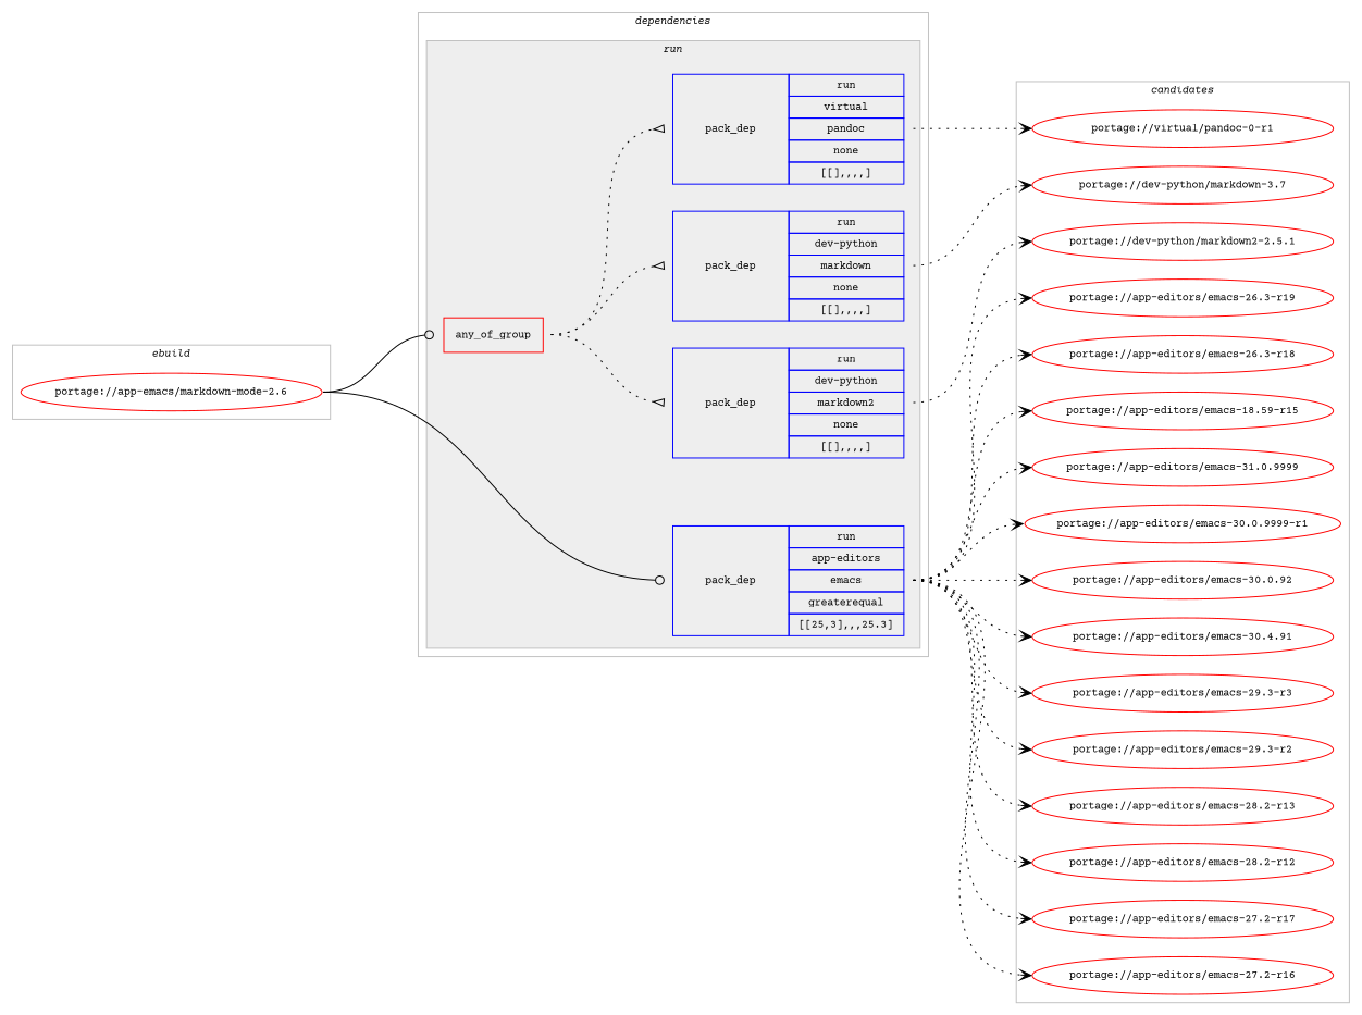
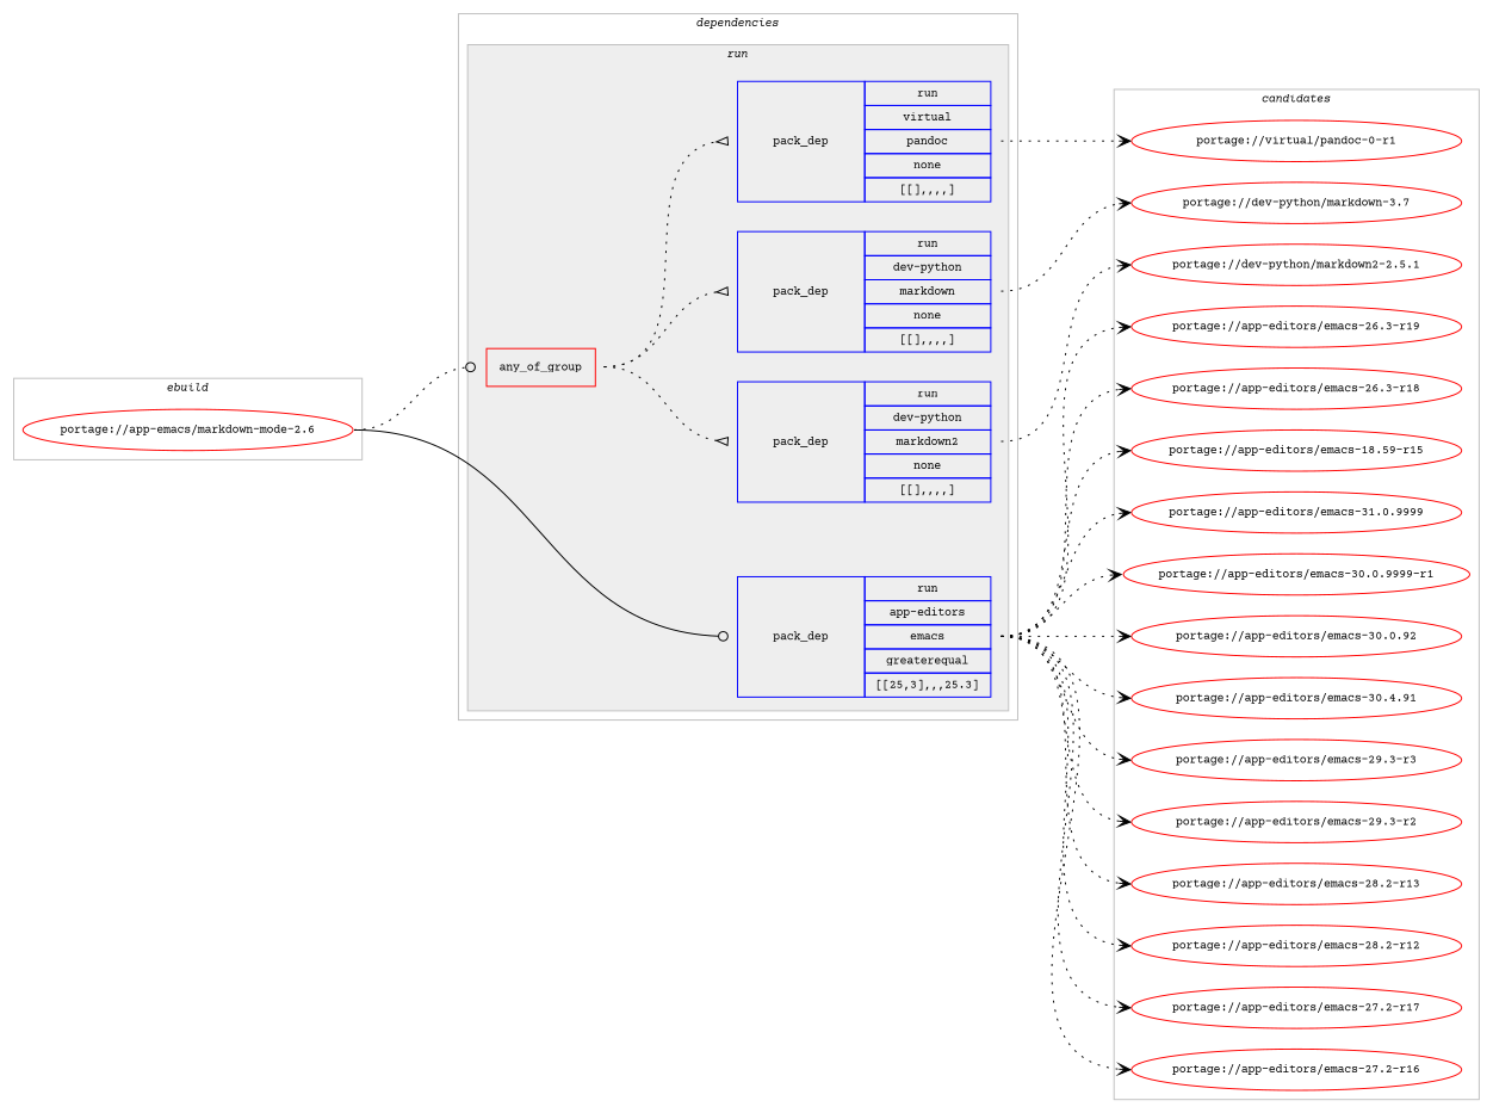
  digraph {
    compound=true
    concentrate=true
    fontname="Courier Prime"
    fontsize=10
    newrank=true
    rankdir=LR
    ranksep=1.5
    node [color=red fontname="Courier Prime" fontsize=10]
    edge [arrowhead=vee fontname="Courier Prime" headport=w style=dotted tailport=e weight=100]
    n1 [label="portage://app-emacs/markdown-mode-2.6" width=4]
    n2 [color=blue label=<<TABLE BORDER="0" CELLBORDER="1" CELLSPACING="0" CELLPADDING="4" WIDTH="220"><TR><TD ROWSPAN="6" CELLPADDING="30">pack_dep</TD></TR><TR><TD WIDTH="110">run</TD></TR><TR><TD>dev-python</TD></TR><TR><TD>markdown2</TD></TR><TR><TD>none</TD></TR><TR><TD>[[],,,,]</TD></TR></TABLE>> shape=none]
    n3 [color=blue label=<<TABLE BORDER="0" CELLBORDER="1" CELLSPACING="0" CELLPADDING="4" WIDTH="220"><TR><TD ROWSPAN="6" CELLPADDING="30">pack_dep</TD></TR><TR><TD WIDTH="110">run</TD></TR><TR><TD>dev-python</TD></TR><TR><TD>markdown</TD></TR><TR><TD>none</TD></TR><TR><TD>[[],,,,]</TD></TR></TABLE>> shape=none]
    n4 [color=blue label=<<TABLE BORDER="0" CELLBORDER="1" CELLSPACING="0" CELLPADDING="4" WIDTH="220"><TR><TD ROWSPAN="6" CELLPADDING="30">pack_dep</TD></TR><TR><TD WIDTH="110">run</TD></TR><TR><TD>virtual</TD></TR><TR><TD>pandoc</TD></TR><TR><TD>none</TD></TR><TR><TD>[[],,,,]</TD></TR></TABLE>> shape=none]
    n5 [label=<<TABLE BORDER="0" CELLBORDER="1" CELLSPACING="0" CELLPADDING="4"><TR><TD CELLPADDING="10">any_of_group</TD></TR></TABLE>> shape=none]
    n6 [color=blue label=<<TABLE BORDER="0" CELLBORDER="1" CELLSPACING="0" CELLPADDING="4" WIDTH="220"><TR><TD ROWSPAN="6" CELLPADDING="30">pack_dep</TD></TR><TR><TD WIDTH="110">run</TD></TR><TR><TD>app-editors</TD></TR><TR><TD>emacs</TD></TR><TR><TD>greaterequal</TD></TR><TR><TD>[[25,3],,,25.3]</TD></TR></TABLE>> shape=none]
    n7 [label="portage://dev-python/markdown2-2.5.1" width=4]
    n8 [label="portage://dev-python/markdown-3.7" width=4]
    n9 [label="portage://virtual/pandoc-0-r1" width=4]
    n10 [label="portage://app-editors/emacs-31.0.9999" width=4]
    n11 [label="portage://app-editors/emacs-30.0.9999-r1" width=4]
    n12 [label="portage://app-editors/emacs-30.0.92" width=4]
    n13 [label="portage://app-editors/emacs-30.4.91" width=4]
    n14 [label="portage://app-editors/emacs-29.3-r3" width=4]
    n15 [label="portage://app-editors/emacs-29.3-r2" width=4]
    n16 [label="portage://app-editors/emacs-28.2-r13" width=4]
    n17 [label="portage://app-editors/emacs-28.2-r12" width=4]
    n18 [label="portage://app-editors/emacs-27.2-r17" width=4]
    n19 [label="portage://app-editors/emacs-27.2-r16" width=4]
    n20 [label="portage://app-editors/emacs-26.3-r19" width=4]
    n21 [label="portage://app-editors/emacs-26.3-r18" width=4]
    n22 [label="portage://app-editors/emacs-18.59-r15" width=4]
    subgraph cluster_1 {
      color=gray
      label=<<i>ebuild</i>>
      n1
    }
    subgraph cluster_2 {
      color=gray
      label=<<i>dependencies</i>>
      subgraph cluster_3 {
        color=gray
        fillcolor="#eeeeee"
        label=<<i>compile</i>>
        style=filled
      }
      subgraph cluster_4 {
        color=gray
        fillcolor="#eeeeee"
        label=<<i>compile and run</i>>
        style=filled
      }
      subgraph cluster_5 {
        color=gray
        fillcolor="#eeeeee"
        label=<<i>run</i>>
        style=filled
        subgraph sub_6 {
          color=gray
          fillcolor="#eeeeee"
          label=<<i>run</i>>
          style=filled
          n5
          subgraph sub_7 {
            color=gray
            fillcolor="#eeeeee"
            label=<<i>run</i>>
            style=filled
            n2
          }
          subgraph sub_8 {
            color=gray
            fillcolor="#eeeeee"
            label=<<i>run</i>>
            style=filled
            n3
          }
          subgraph sub_9 {
            color=gray
            fillcolor="#eeeeee"
            label=<<i>run</i>>
            style=filled
            n4
          }
        }
        subgraph sub_10 {
          color=gray
          fillcolor="#eeeeee"
          label=<<i>run</i>>
          style=filled
          n6
        }
      }
    }
    subgraph cluster_11 {
      color=gray
      label=<<i>candidates</i>>
      rank=same
      subgraph sub_12 {
        color=black
        label=<<i>candidates</i>>
        nodesep=1
        rank=same
        n7
      }
      subgraph sub_13 {
        color=black
        label=<<i>candidates</i>>
        nodesep=1
        rank=same
        n8
      }
      subgraph sub_14 {
        color=black
        label=<<i>candidates</i>>
        nodesep=1
        rank=same
        n9
      }
      subgraph sub_15 {
        color=black
        label=<<i>candidates</i>>
        nodesep=1
        rank=same
        n10
        n11
        n12
        n13
        n14
        n15
        n16
        n17
        n18
        n19
        n20
        n21
        n22
      }
    }
-   n1 -> n5 [arrowhead=odot style=solid weight=20]
+   n1 -> n5 [arrowhead=odot weight=20]
    n1 -> n6 [arrowhead=odot style=solid weight=20]
    n2 -> n7
    n3 -> n8
    n4 -> n9
    n5 -> n2 [arrowhead=oinv weight=20]
    n5 -> n3 [arrowhead=oinv weight=20]
    n5 -> n4 [arrowhead=oinv weight=20]
    n6 -> n10
    n6 -> n11
    n6 -> n12
    n6 -> n13
    n6 -> n14
    n6 -> n15
    n6 -> n16
    n6 -> n17
    n6 -> n18
    n6 -> n19
    n6 -> n20
    n6 -> n21
    n6 -> n22
  }
